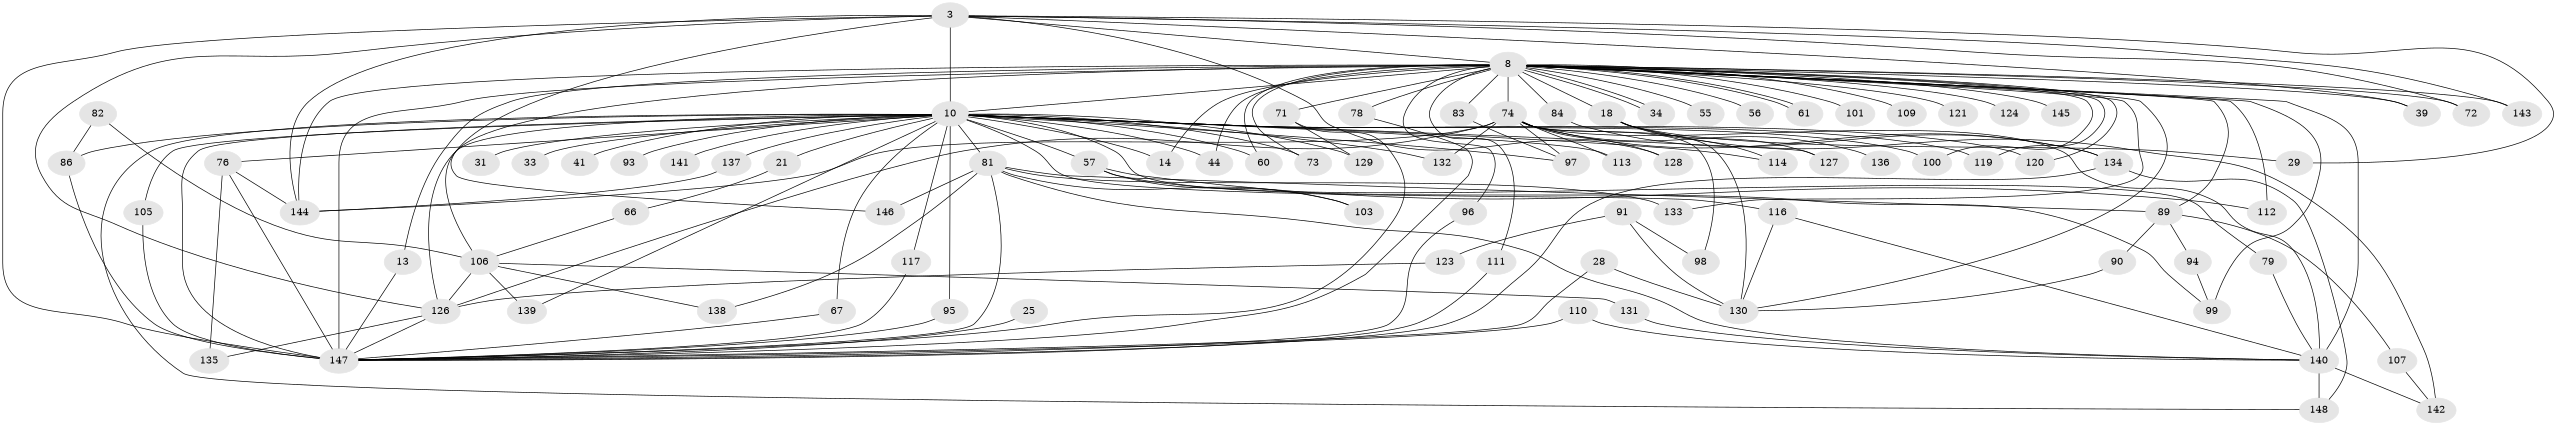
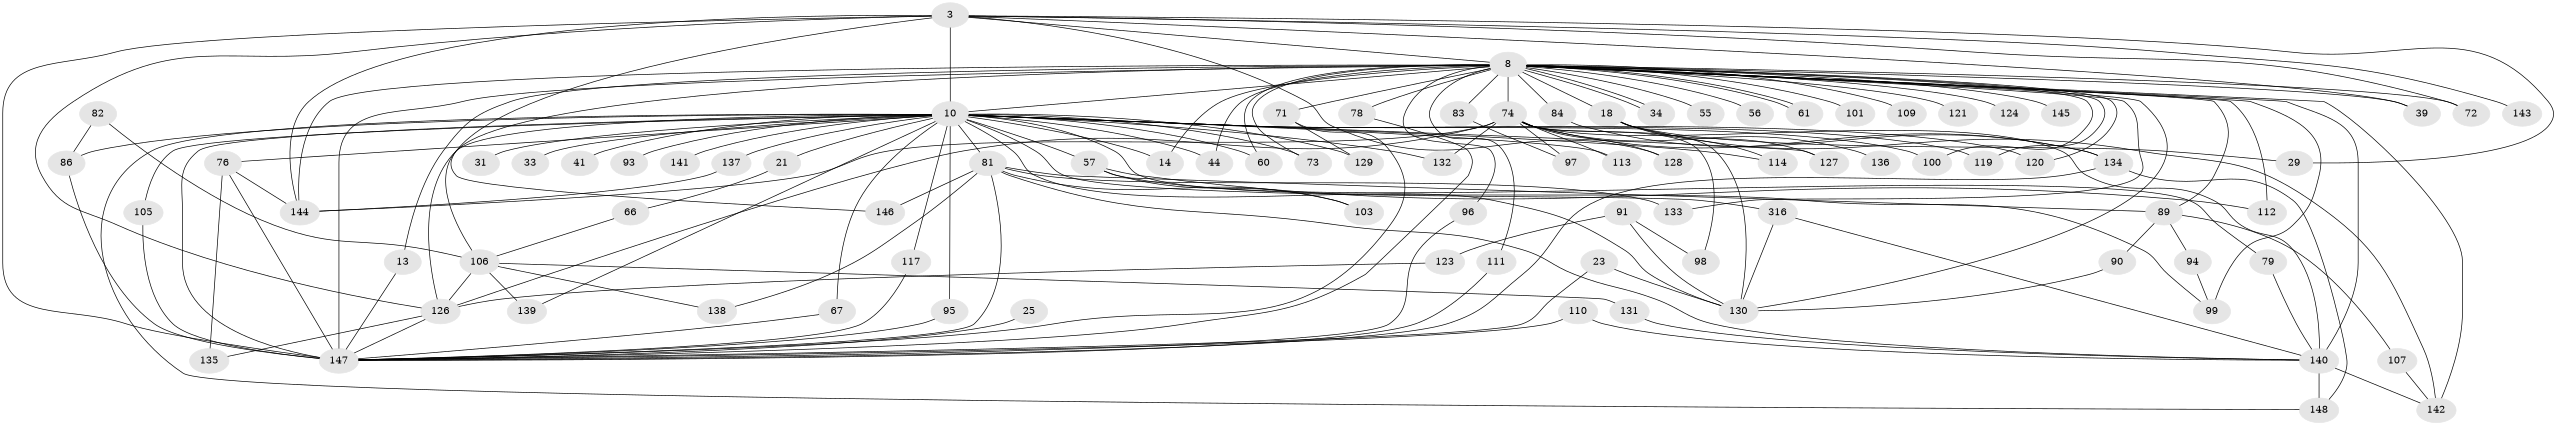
  graph {
    node [color=gray90 style=filled]
    3 [super="+1"]
    8 [super="+5"]
    10 [super="+4+6"]
    29
    39
    72
    126 [super="+125+88"]
    128
    143
    144 [super="+17"]
    146
    147 [super="+118+122"]
    13
    14
    18
    34
    44
    55
    56
    60
    61
    71 [super="+65"]
    73
    74 [super="+40+30"]
    78 [super="+52"]
    83
    84
    89 [super="+80+47"]
    96
    99 [super="+63"]
    100
    101
    106 [super="+87+12"]
    109
    111
    112
    119
    120
    121
    124
    130 [super="+68+38"]
    133
    140 [super="+104+51+26"]
    145 [super="+115"]
    21
    31
    33
    41
    57 [super="+15+49"]
    67
    76 [super="+27"]
    79
    81 [super="+43"]
    86 [super="+85+24"]
    93
    95
    105
    113
    114
-   116 [super="+48+59"]
+   116 [super="+48+59" label=316]
    117
    127
    129
    132
    137
    139
    141
    148 [super="+102"]
    135
    142 [super="+32"]
    97
    98
    134 [super="+36"]
    136
    90
    94
    107
    138
    131
    66
    103
    25
-   28
+   28 [label=23]
    82
    91
    123
    110
    3 -- 8 [weight=6]
    3 -- 10 [weight=6]
    3 -- 29
    3 -- 39
    3 -- 72
    3 -- 126
    3 -- 128
    3 -- 143
    3 -- 144
    3 -- 146
    3 -- 147 [weight=5]
    8 -- 10 [weight=9]
    8 -- 39
    8 -- 72
-   8 -- 143
+   8 -- 142
    8 -- 144
    8 -- 147 [weight=10]
    8 -- 13
    8 -- 14
    8 -- 18
    8 -- 34
    8 -- 34
    8 -- 44
    8 -- 55 [weight=2]
    8 -- 56 [weight=2]
    8 -- 60
    8 -- 61
    8 -- 61
    8 -- 71 [weight=3]
    8 -- 73
    8 -- 74 [weight=6]
    8 -- 78 [weight=2]
    8 -- 83 [weight=2]
    8 -- 84
    8 -- 89 [weight=3]
    8 -- 96
    8 -- 99 [weight=2]
    8 -- 100
    8 -- 101 [weight=2]
    8 -- 106 [weight=5]
    8 -- 109 [weight=2]
    8 -- 111
    8 -- 112
    8 -- 119
    8 -- 120
    8 -- 121 [weight=2]
    8 -- 124 [weight=2]
    8 -- 130 [weight=3]
    8 -- 133
    8 -- 140 [weight=7]
    8 -- 145 [weight=2]
    10 -- 126 [weight=3]
    10 -- 147 [weight=9]
    10 -- 14
    10 -- 44
    10 -- 60
    10 -- 73
    10 -- 100
    10 -- 119
    10 -- 120
-   10 -- 97
+   10 -- 130
    10 -- 21 [weight=2]
    10 -- 31 [weight=2]
    10 -- 33
    10 -- 41 [weight=2]
    10 -- 57 [weight=4]
    10 -- 67
    10 -- 76
    10 -- 79
    10 -- 81
    10 -- 86 [weight=4]
    10 -- 93 [weight=2]
    10 -- 95
    10 -- 105
    10 -- 113
    10 -- 114
    10 -- 116 [weight=2]
    10 -- 117
    10 -- 127
    10 -- 129
    10 -- 132
    10 -- 137
    10 -- 139
    10 -- 141 [weight=2]
    10 -- 148
    126 -- 147
    126 -- 135
    13 -- 147
    18 -- 29
    18 -- 114
    18 -- 127
    18 -- 142 [weight=2]
    71 -- 147
    71 -- 129
    74 -- 126
    74 -- 128
    74 -- 144
    74 -- 130 [weight=2]
    74 -- 140
    74 -- 113
    74 -- 132
    74 -- 97
    74 -- 98
    74 -- 134 [weight=2]
    74 -- 136 [weight=2]
    78 -- 147
    83 -- 97
    84 -- 134
    89 -- 90
    89 -- 94
    89 -- 107
    96 -- 147
    106 -- 126
    106 -- 139
    106 -- 138
    106 -- 131
    111 -- 147
    140 -- 148
    140 -- 142
    21 -- 66
    57 -- 99
    57 -- 112
    57 -- 103
    67 -- 147
    76 -- 144
    76 -- 147
    76 -- 135
    79 -- 140
    81 -- 146
    81 -- 147
    81 -- 89
    81 -- 133
    81 -- 140
    81 -- 138
    81 -- 103
    86 -- 147
    95 -- 147
    105 -- 147
    116 -- 130
    116 -- 140
    117 -- 147
    137 -- 144
    134 -- 147
    134 -- 148
    90 -- 130
    94 -- 99
    107 -- 142
    131 -- 140
    66 -- 106
    25 -- 147 [weight=3]
    28 -- 147
    28 -- 130
    82 -- 106
    82 -- 86
    91 -- 130 [weight=2]
    91 -- 98
    91 -- 123
    123 -- 126
    110 -- 147
    110 -- 140
  }
